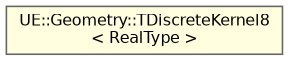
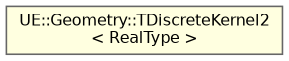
  digraph {
    rankdir=LR
-   n1 [color=grey40 fillcolor=lightyellow fontname=Helvetica fontsize=10 height=0.2 label="UE::Geometry::TDiscreteKernel8\l\< RealType \>" shape=box style=filled width=0.4]
+   n1 [color=grey40 fillcolor=lightyellow fontname=Helvetica fontsize=10 height=0.2 label="UE::Geometry::TDiscreteKernel2\l\< RealType \>" shape=box style=filled width=0.4]
  }
